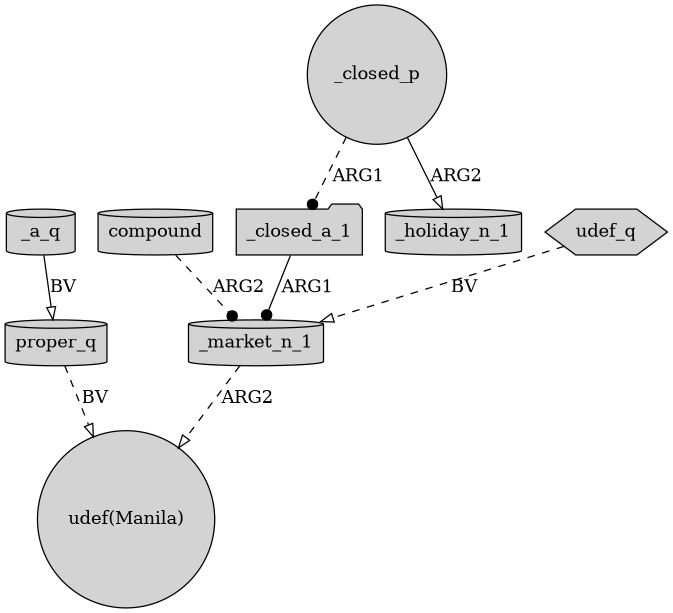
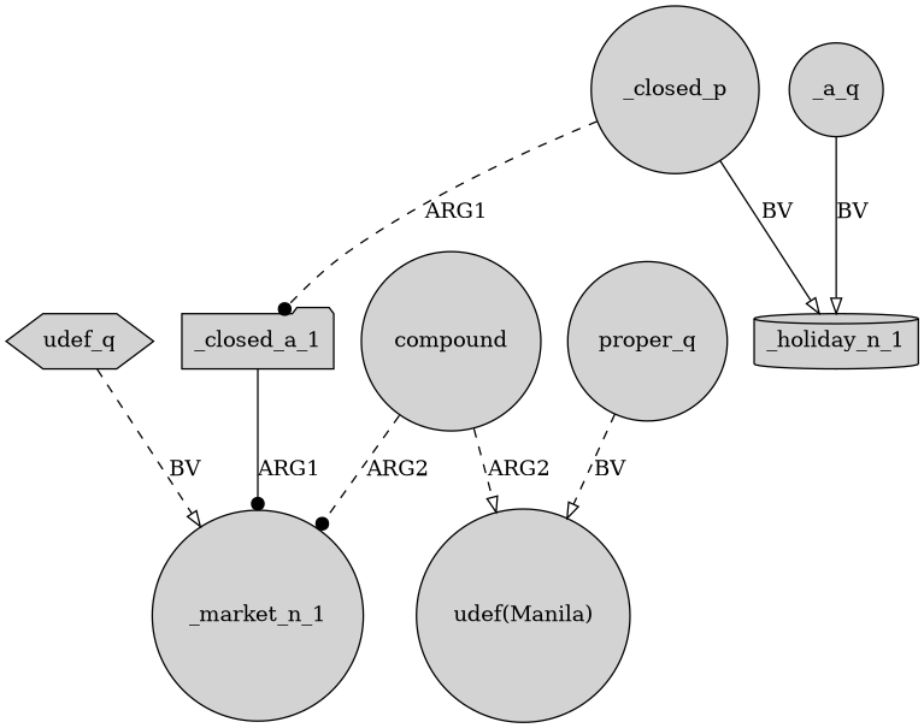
  digraph {
    node [shape=circle style=filled]
    edge [arrowhead=onormal style=dashed]
    udef_q [shape=hexagon]
-   _market_n_1 [shape=cylinder]
-   compound [shape=cylinder]
+   _market_n_1
+   compound
    n4 [label="udef(Manila)"]
-   _a_q [shape=cylinder]
+   _a_q
    _holiday_n_1 [shape=cylinder]
    n7 [label=_closed_p]
    _closed_a_1 [shape=folder]
-   proper_q [shape=cylinder]
+   proper_q
    udef_q -> _market_n_1 [label=BV]
    compound -> _market_n_1 [arrowhead=dot label=ARG2]
-   _market_n_1 -> n4 [label=ARG2]
-   _a_q -> proper_q [label=BV style=solid]
-   n7 -> _holiday_n_1 [label=ARG2 style=solid]
+   compound -> n4 [label=ARG2]
+   _a_q -> _holiday_n_1 [label=BV style=solid]
+   n7 -> _holiday_n_1 [label=BV style=solid]
    n7 -> _closed_a_1 [arrowhead=dot label=ARG1]
    _closed_a_1 -> _market_n_1 [arrowhead=dot label=ARG1 style=solid]
    proper_q -> n4 [label=BV]
  }
